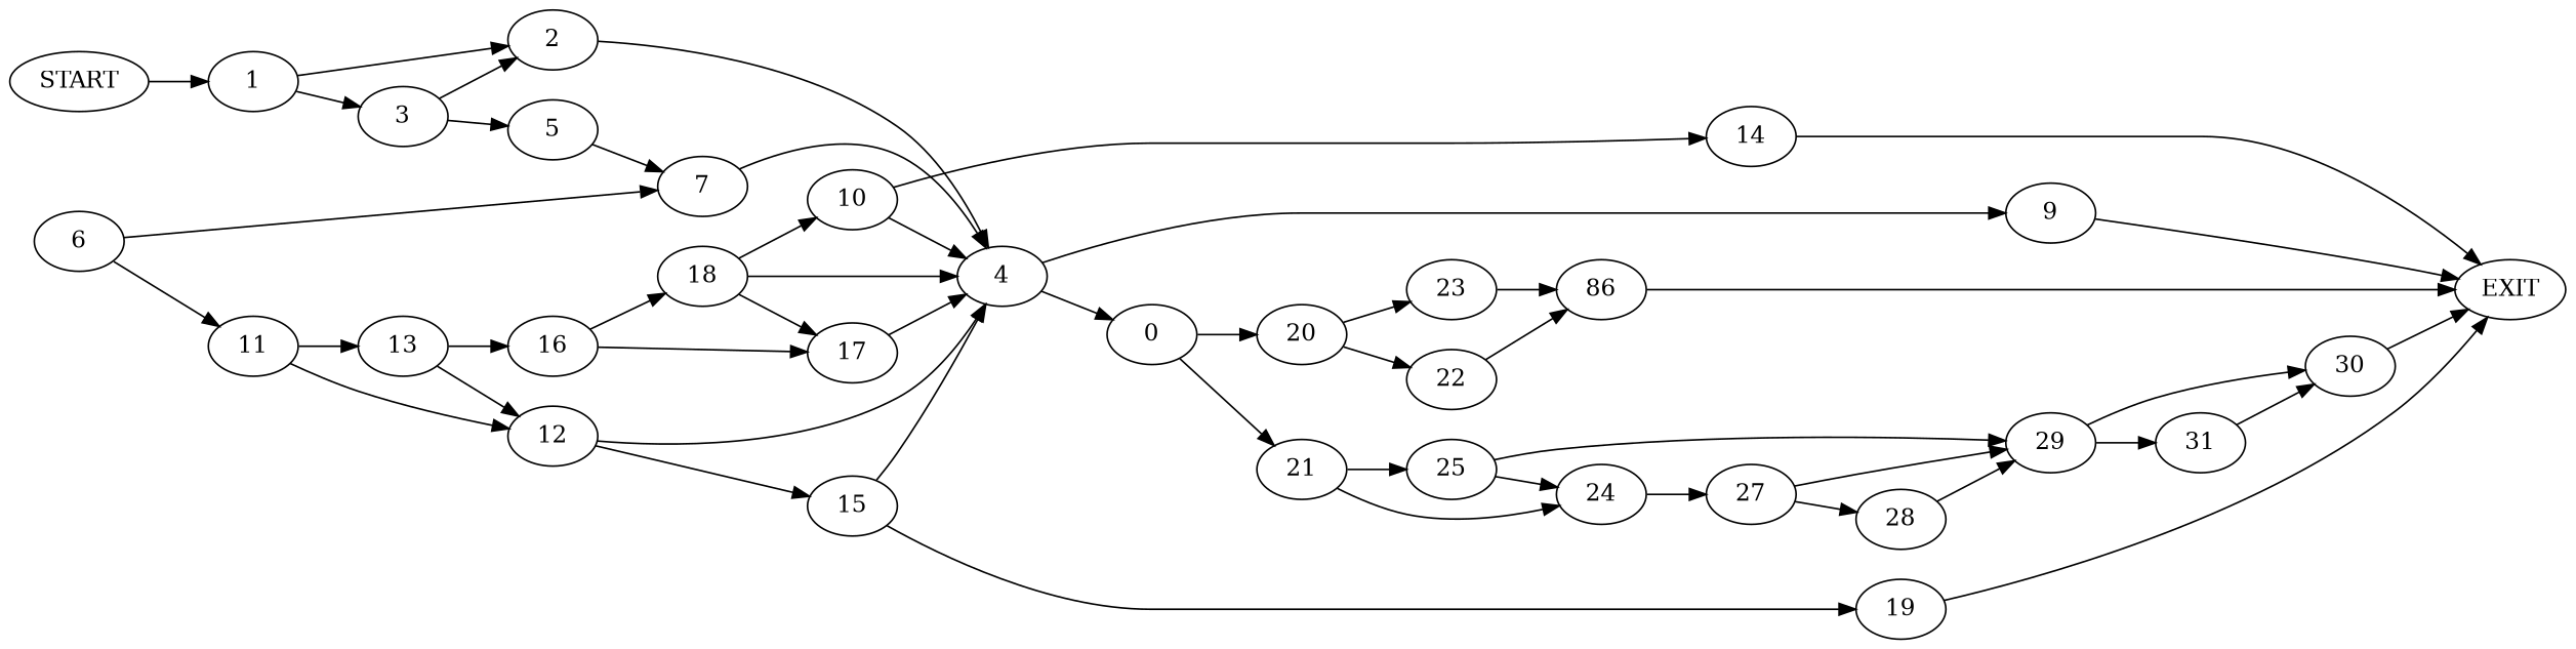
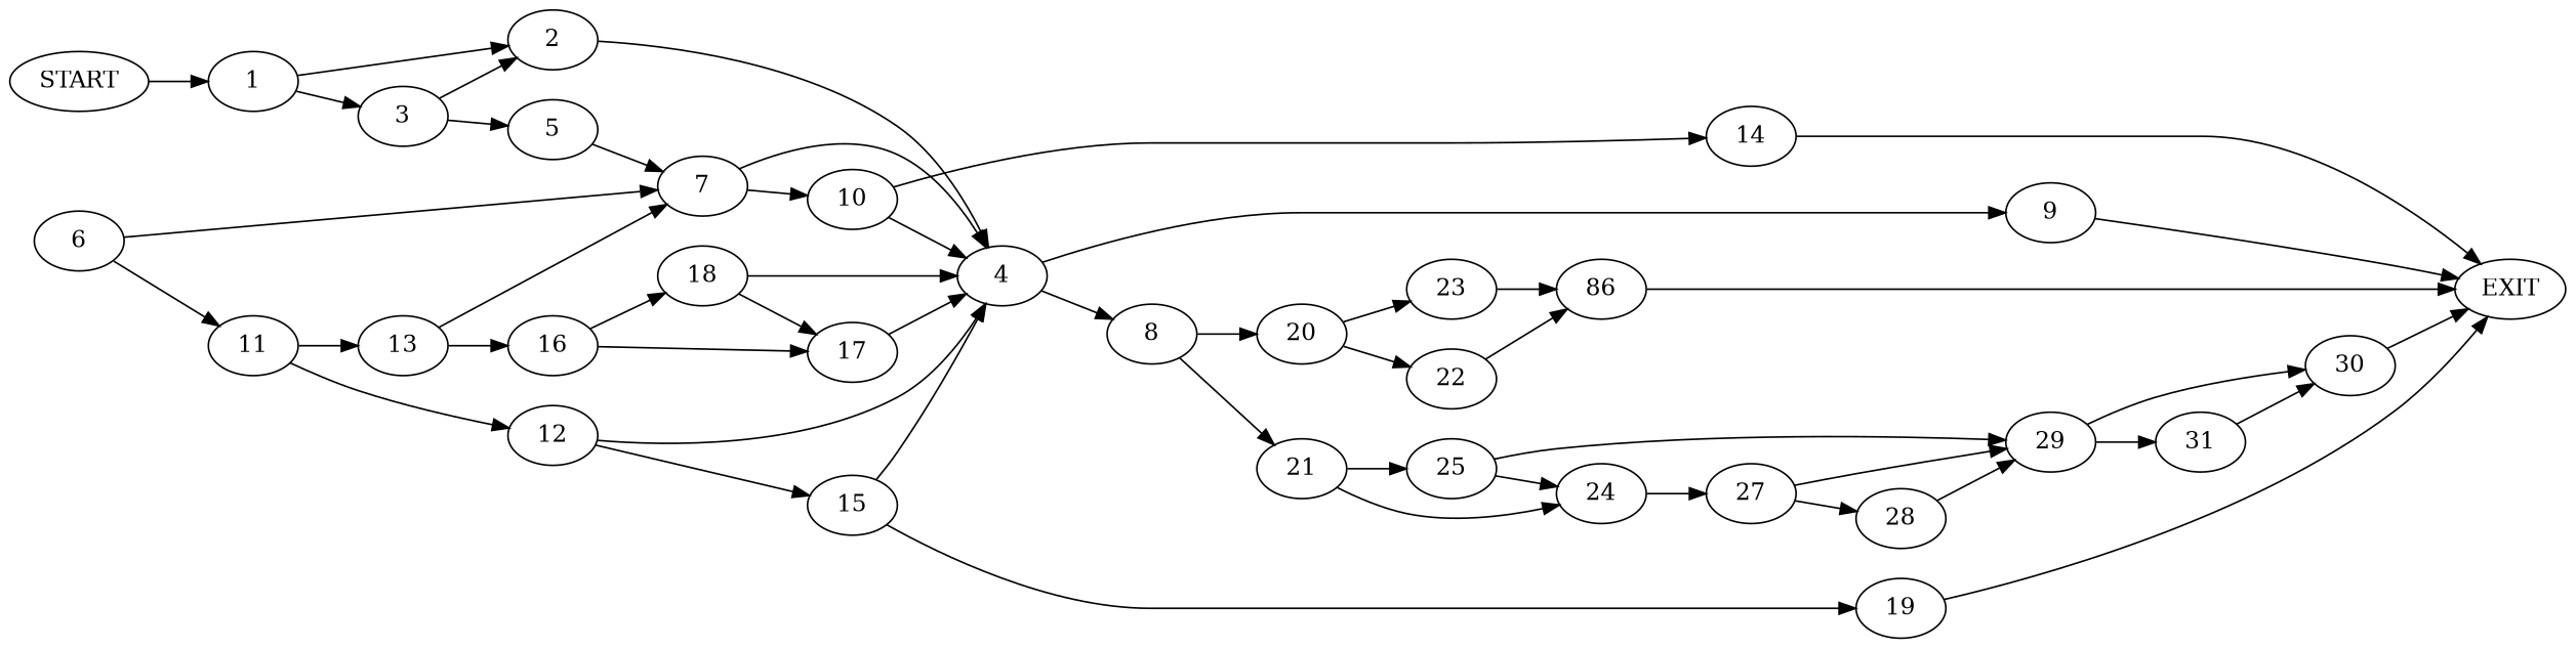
  digraph {
    rankdir=LR
    n1 [label=START]
    1
    2
    3
    n5 [label=EXIT]
    4
    5
-   8 [label=0]
+   8
    9
    7
    20
    21
    6
    11
    10
    12
    13
    14
    22
    23
    24
    25
    15
    16
    19
    17
    18
    n28 [label=86]
    27
    29
    28
    30
    31
    n1 -> 1
    1 -> 2
    1 -> 3
    2 -> 4
    3 -> 2
    3 -> 5
    4 -> 8
    4 -> 9
    5 -> 7
    8 -> 20
    8 -> 21
    9 -> n5
    7 -> 4
-   18 -> 10
+   7 -> 10
    20 -> 22
    20 -> 23
    21 -> 24
    21 -> 25
    6 -> 7
    6 -> 11
    11 -> 12
    11 -> 13
    10 -> 4
    10 -> 14
    12 -> 4
    12 -> 15
-   13 -> 12
+   13 -> 7
    13 -> 16
    14 -> n5
    22 -> n28
    23 -> n28
    24 -> 27
    25 -> 24
    25 -> 29
    15 -> 4
    15 -> 19
    16 -> 17
    16 -> 18
    19 -> n5
    17 -> 4
    18 -> 4
    18 -> 17
    n28 -> n5
    27 -> 29
    27 -> 28
    29 -> 30
    29 -> 31
    28 -> 29
    30 -> n5
    31 -> 30
  }
